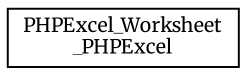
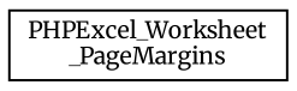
  digraph {
    rankdir=LR
    fontname=Merriweather
-   n1 [color=black fillcolor=white fontname=Merriweather fontsize=10 height=0.2 label="PHPExcel_Worksheet\l_PHPExcel" shape=record style=filled width=0.4]
+   n1 [color=black fillcolor=white fontname=Merriweather fontsize=10 height=0.2 label="PHPExcel_Worksheet\l_PageMargins" shape=record style=filled width=0.4]
  }
